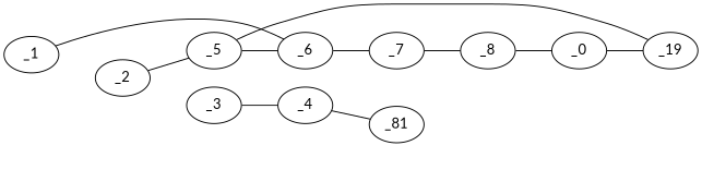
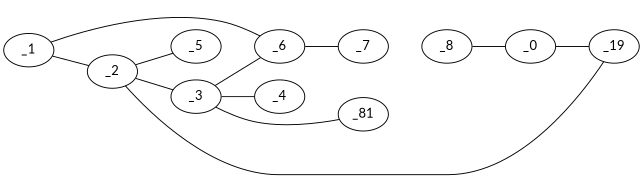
  graph {
    fontname=Lato
    rankdir=LR
    node [charge=0 chem=1 fontname=Lato symbol="C  " x=4.5981 y=1]
    edge [fontname=Lato valence=1]
    _1 [y=1.5]
    _2 [x=5.4641]
    _6 [x=3.7321]
    _3 [x=5.4641 y=0]
    _5 [x=3.7321 y=0]
    _7 [x=2.866 y=1.5]
    _4 [y=-0.5]
    _8 [x=2]
    n9 [chem=2 label=_81 symbol="O  " y=-1.5]
    n10 [chem=4 label=_19 symbol="N  " x=2.866 y=-0.5]
    n11 [label=_0 x=2 y=0]
+   _1 -- _2
    _1 -- _6 [valence=2]
+   _2 -- _3 [valence=2]
    _2 -- _5 [valence=2]
    _6 -- _7
    _3 -- _4
-   _5 -- _6
-   _5 -- n10
-   _7 -- _8 [valence=2]
-   _4 -- n9
+   _3 -- _6
+   _2 -- n10
+   _3 -- n9
    _8 -- n11
    n11 -- n10 [valence=2]
  }
